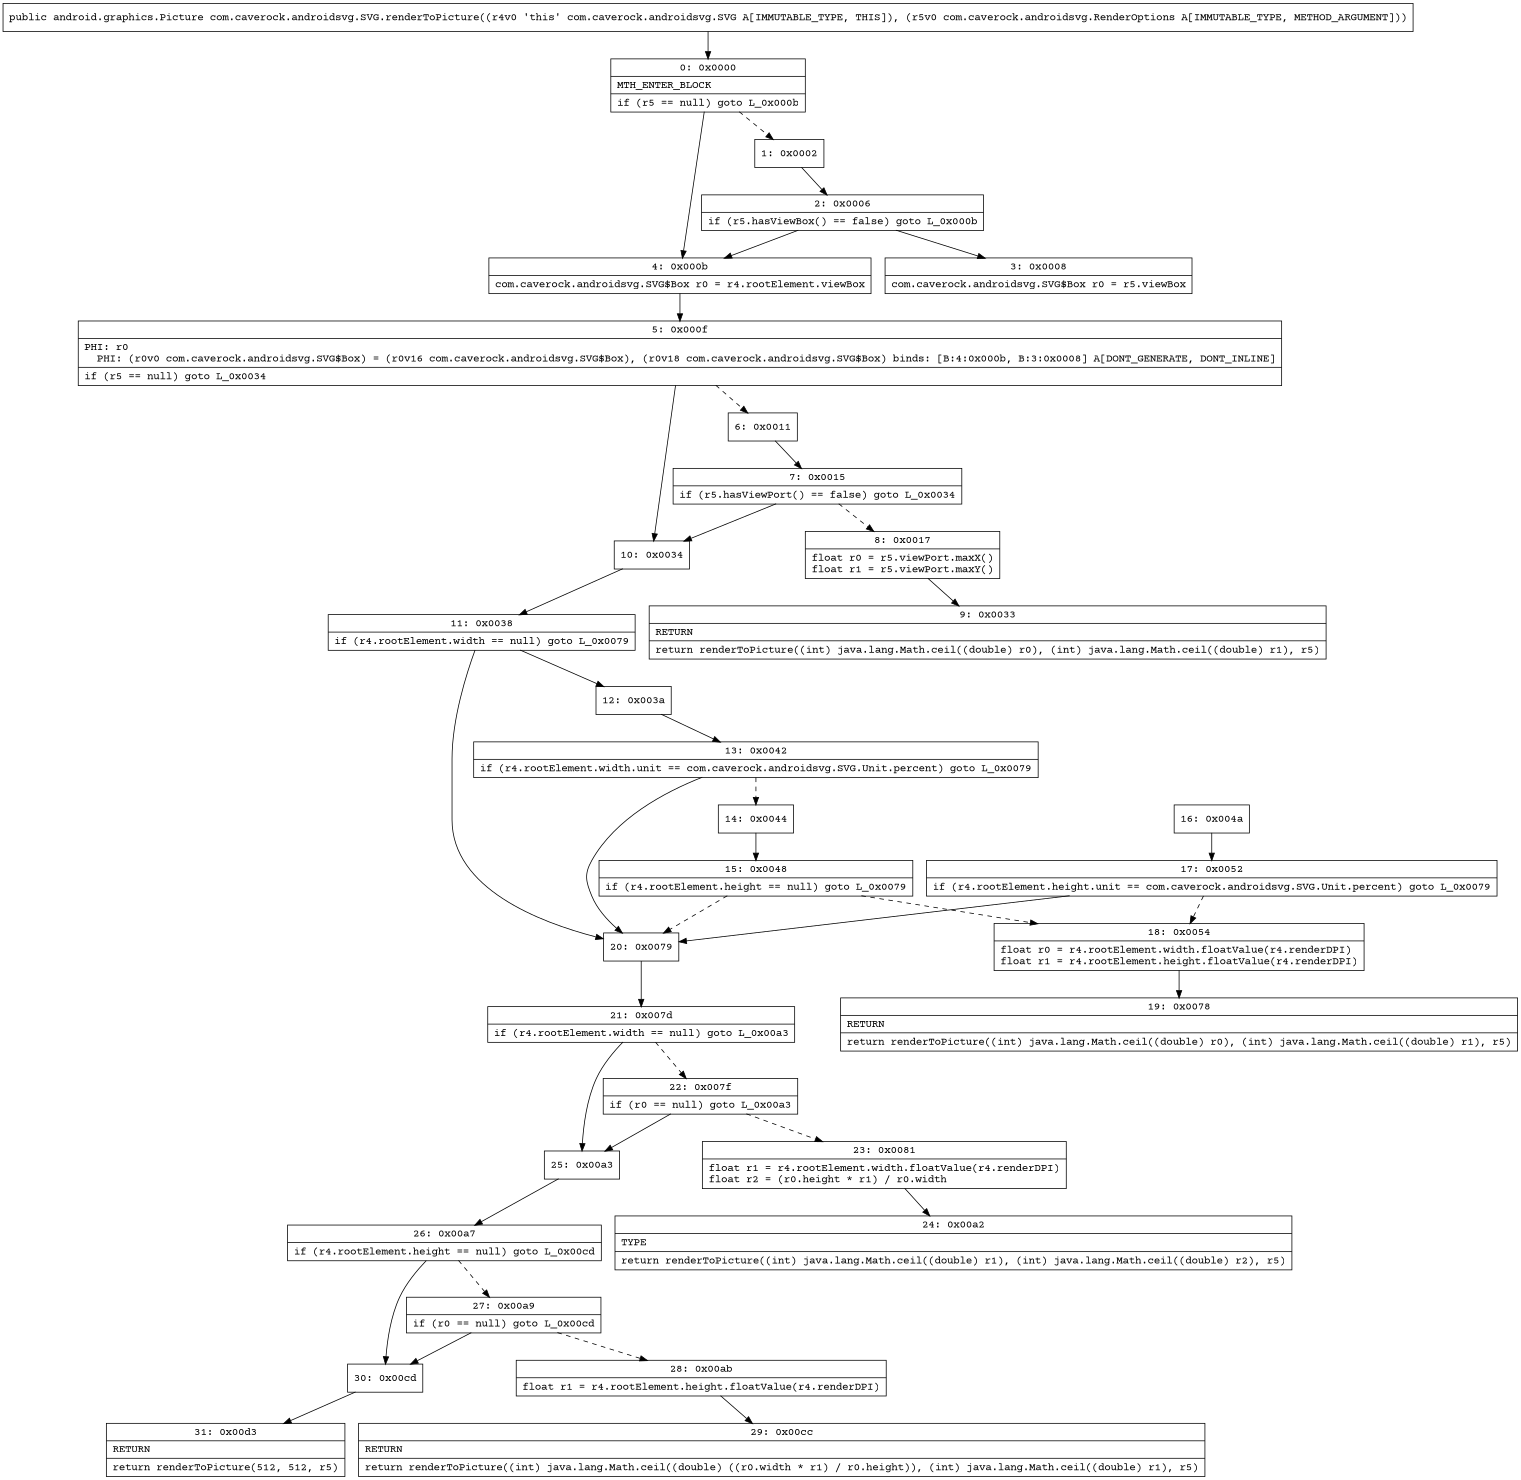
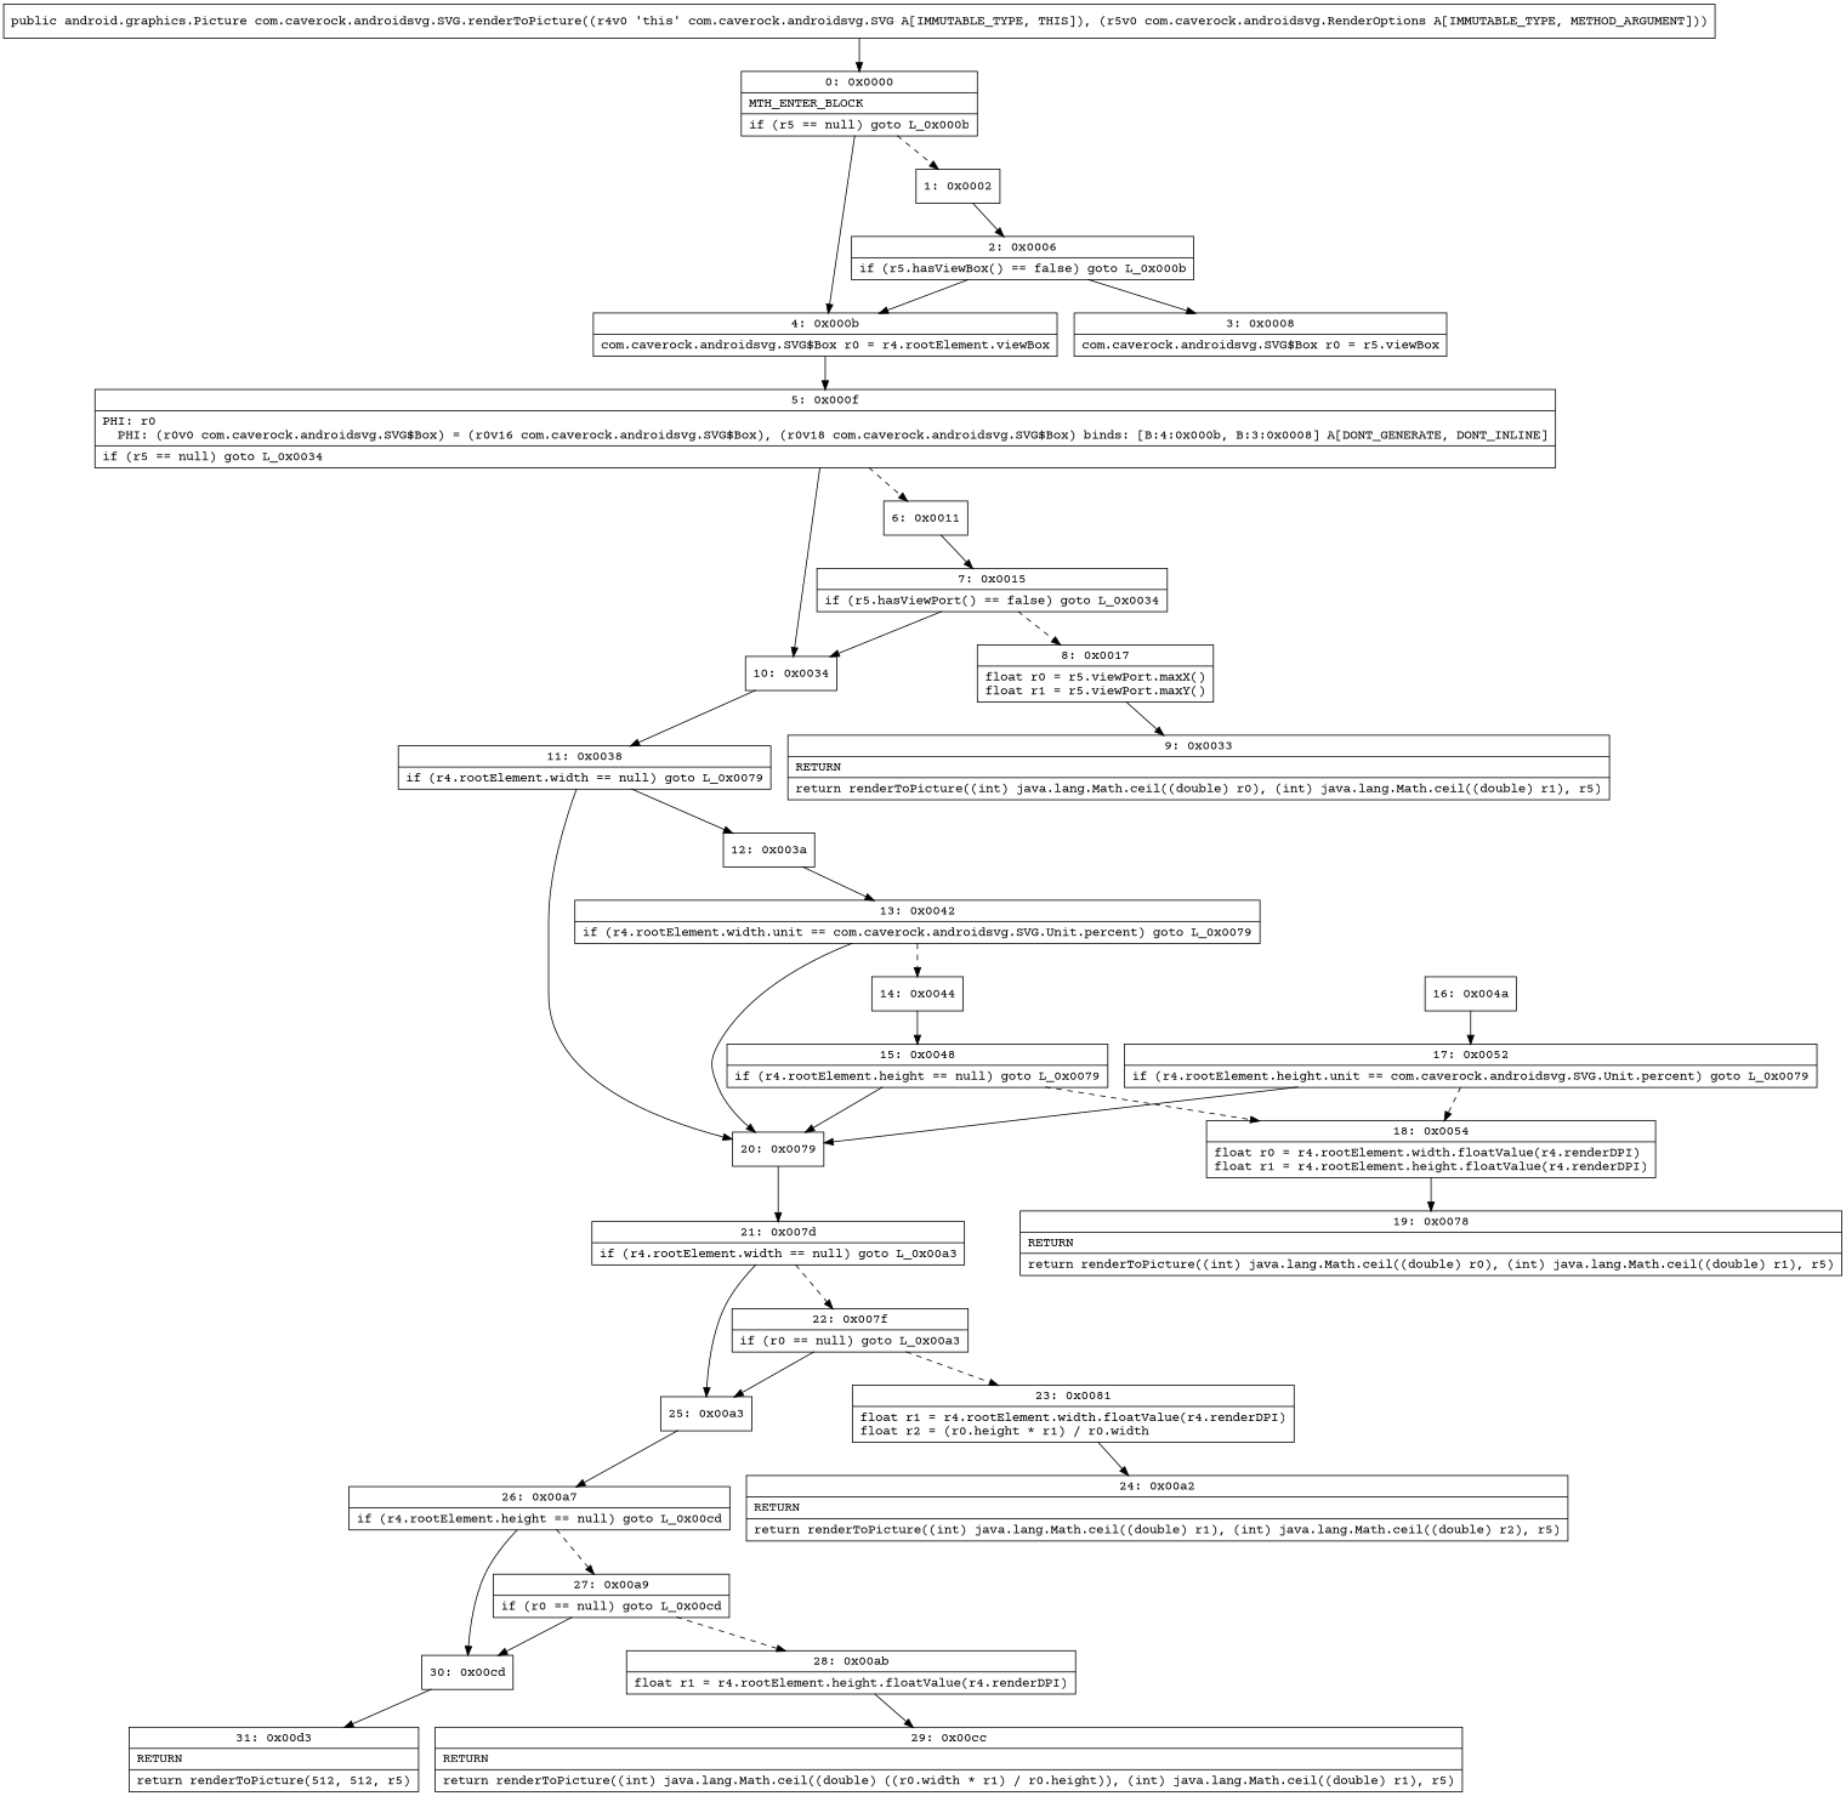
  digraph {
    fontname="Courier Prime"
    node [fontname="Courier Prime" shape=record]
    edge [fontname="Courier Prime"]
    n1 [label="{0\:\ 0x0000|MTH_ENTER_BLOCK\l|if (r5 == null) goto L_0x000b\l}"]
    n2 [label="{1\:\ 0x0002}"]
    n3 [label="{4\:\ 0x000b|com.caverock.androidsvg.SVG$Box r0 = r4.rootElement.viewBox\l}"]
    n4 [label="{2\:\ 0x0006|if (r5.hasViewBox() == false) goto L_0x000b\l}"]
    n5 [label="{5\:\ 0x000f|PHI: r0 \l  PHI: (r0v0 com.caverock.androidsvg.SVG$Box) = (r0v16 com.caverock.androidsvg.SVG$Box), (r0v18 com.caverock.androidsvg.SVG$Box) binds: [B:4:0x000b, B:3:0x0008] A[DONT_GENERATE, DONT_INLINE]\l|if (r5 == null) goto L_0x0034\l}"]
    n6 [label="{3\:\ 0x0008|com.caverock.androidsvg.SVG$Box r0 = r5.viewBox\l}"]
    n7 [label="{6\:\ 0x0011}"]
    n8 [label="{10\:\ 0x0034}"]
    n9 [label="{7\:\ 0x0015|if (r5.hasViewPort() == false) goto L_0x0034\l}"]
    n10 [label="{11\:\ 0x0038|if (r4.rootElement.width == null) goto L_0x0079\l}"]
    n11 [label="{8\:\ 0x0017|float r0 = r5.viewPort.maxX()\lfloat r1 = r5.viewPort.maxY()\l}"]
    n12 [label="{9\:\ 0x0033|RETURN\l|return renderToPicture((int) java.lang.Math.ceil((double) r0), (int) java.lang.Math.ceil((double) r1), r5)\l}"]
    n13 [label="{12\:\ 0x003a}"]
    n14 [label="{20\:\ 0x0079}"]
    n15 [label="{13\:\ 0x0042|if (r4.rootElement.width.unit == com.caverock.androidsvg.SVG.Unit.percent) goto L_0x0079\l}"]
    n16 [label="{21\:\ 0x007d|if (r4.rootElement.width == null) goto L_0x00a3\l}"]
    n17 [label="{14\:\ 0x0044}"]
    n18 [label="{15\:\ 0x0048|if (r4.rootElement.height == null) goto L_0x0079\l}"]
    n19 [label="{18\:\ 0x0054|float r0 = r4.rootElement.width.floatValue(r4.renderDPI)\lfloat r1 = r4.rootElement.height.floatValue(r4.renderDPI)\l}"]
    n20 [label="{16\:\ 0x004a}"]
    n21 [label="{17\:\ 0x0052|if (r4.rootElement.height.unit == com.caverock.androidsvg.SVG.Unit.percent) goto L_0x0079\l}"]
    n22 [label="{19\:\ 0x0078|RETURN\l|return renderToPicture((int) java.lang.Math.ceil((double) r0), (int) java.lang.Math.ceil((double) r1), r5)\l}"]
    n23 [label="{22\:\ 0x007f|if (r0 == null) goto L_0x00a3\l}"]
    n24 [label="{25\:\ 0x00a3}"]
    n25 [label="{23\:\ 0x0081|float r1 = r4.rootElement.width.floatValue(r4.renderDPI)\lfloat r2 = (r0.height * r1) \/ r0.width\l}"]
    n26 [label="{26\:\ 0x00a7|if (r4.rootElement.height == null) goto L_0x00cd\l}"]
-   n27 [label="{24\:\ 0x00a2|TYPE\l|return renderToPicture((int) java.lang.Math.ceil((double) r1), (int) java.lang.Math.ceil((double) r2), r5)\l}"]
+   n27 [label="{24\:\ 0x00a2|RETURN\l|return renderToPicture((int) java.lang.Math.ceil((double) r1), (int) java.lang.Math.ceil((double) r2), r5)\l}"]
    n28 [label="{27\:\ 0x00a9|if (r0 == null) goto L_0x00cd\l}"]
    n29 [label="{30\:\ 0x00cd}"]
    n30 [label="{28\:\ 0x00ab|float r1 = r4.rootElement.height.floatValue(r4.renderDPI)\l}"]
    n31 [label="{31\:\ 0x00d3|RETURN\l|return renderToPicture(512, 512, r5)\l}"]
    n32 [label="{29\:\ 0x00cc|RETURN\l|return renderToPicture((int) java.lang.Math.ceil((double) ((r0.width * r1) \/ r0.height)), (int) java.lang.Math.ceil((double) r1), r5)\l}"]
    n33 [label="{public android.graphics.Picture com.caverock.androidsvg.SVG.renderToPicture((r4v0 'this' com.caverock.androidsvg.SVG A[IMMUTABLE_TYPE, THIS]), (r5v0 com.caverock.androidsvg.RenderOptions A[IMMUTABLE_TYPE, METHOD_ARGUMENT])) }"]
    n1 -> n2 [style=dashed]
    n1 -> n3
    n2 -> n4
    n3 -> n5
    n4 -> n3
    n4 -> n6 [style=solid]
    n5 -> n7 [style=dashed]
    n5 -> n8
    n7 -> n9
    n8 -> n10
    n9 -> n8
    n9 -> n11 [style=dashed]
    n10 -> n13 [style=solid]
    n10 -> n14
    n11 -> n12
    n13 -> n15
    n14 -> n16
    n15 -> n14
    n15 -> n17 [style=dashed]
    n16 -> n23 [style=dashed]
    n16 -> n24
    n17 -> n18
-   n18 -> n14 [style=dashed]
+   n18 -> n14
    n18 -> n19 [style=dashed]
    n19 -> n22
    n20 -> n21
    n21 -> n14
    n21 -> n19 [style=dashed]
    n23 -> n24
    n23 -> n25 [style=dashed]
    n24 -> n26
    n25 -> n27
    n26 -> n28 [style=dashed]
    n26 -> n29
    n28 -> n29
    n28 -> n30 [style=dashed]
    n29 -> n31
    n30 -> n32
    n33 -> n1
  }
